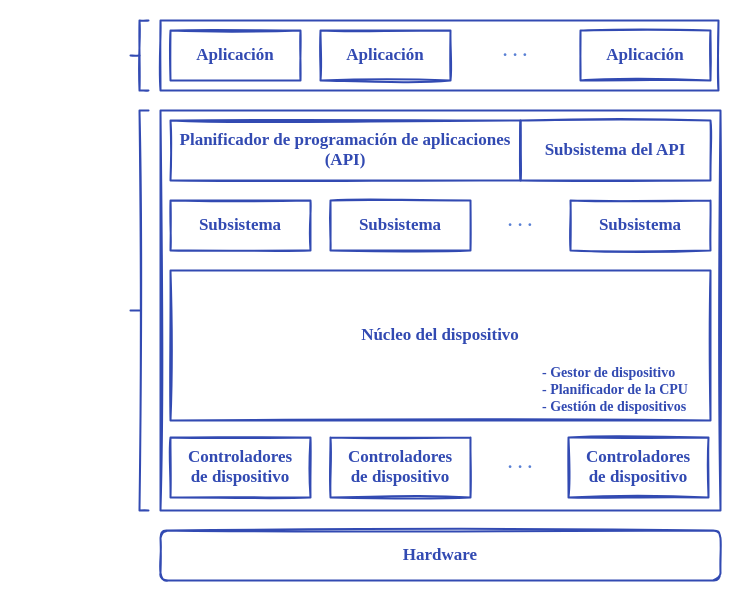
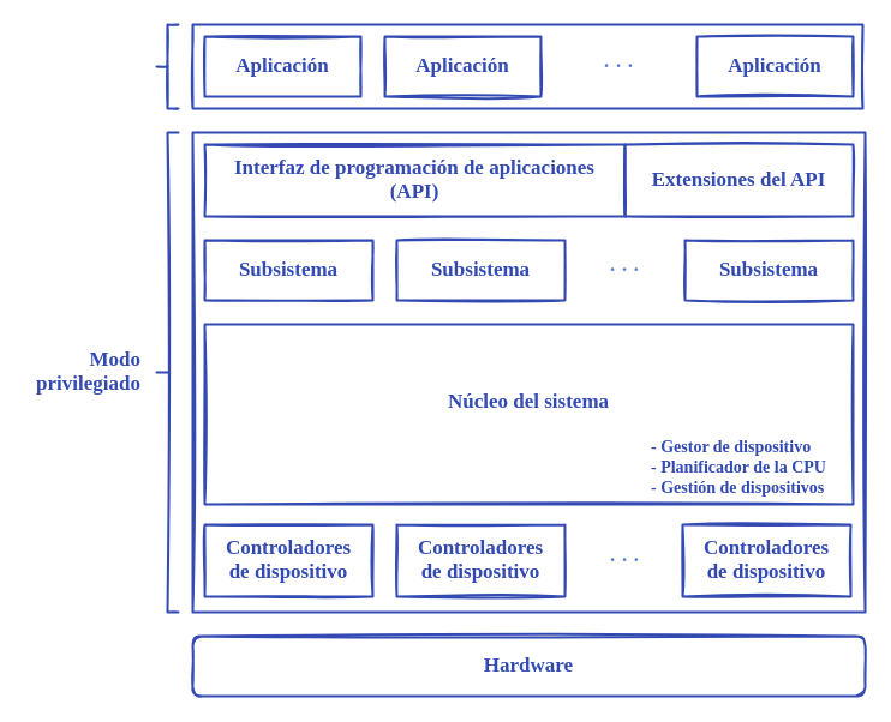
  <mxCell id="0" />
  <mxCell id="1" parent="0" />
  <mxCell id="2" value="" style="rounded=0;shadow=0;sketch=1;strokeWidth=2;fillColor=none;fontFamily=Ink Free;fontSize=17;fontColor=#5980d4;spacing=20;strokeColor=#324AB2;fontSource=https%3A%2F%2Full-esit-sistemas-operativos.github.io%2Fssoo-apuntes%2Ffonts%2FInkFree.woff;fontStyle=1;spacingBottom=5;" parent="1" vertex="1"><mxGeometry x="160" y="20" width="558" height="70" as="geometry" /></mxCell>
  <mxCell id="3" value="" style="rounded=0;shadow=0;sketch=1;strokeWidth=2;fillColor=none;fontFamily=Ink Free;fontSize=17;fontColor=#5980d4;spacing=20;strokeColor=#324AB2;fontSource=https%3A%2F%2Full-esit-sistemas-operativos.github.io%2Fssoo-apuntes%2Ffonts%2FInkFree.woff;fontStyle=1;spacingBottom=5;" parent="1" vertex="1"><mxGeometry x="160" y="110" width="560" height="400" as="geometry" /></mxCell>
  <mxCell id="4" value="Aplicación" style="rounded=0;shadow=0;sketch=1;strokeWidth=2;fillColor=none;fontFamily=Ink Free;fontSize=17;spacing=20;fontSource=https%3A%2F%2Full-esit-sistemas-operativos.github.io%2Fssoo-apuntes%2Ffonts%2FInkFree.woff;strokeColor=#324AB2;fontColor=#324AB2;fontStyle=1;spacingBottom=5;" parent="1" vertex="1"><mxGeometry x="170" y="30" width="130" height="50" as="geometry" /></mxCell>
  <mxCell id="5" value="· · ·" style="rounded=0;shadow=0;sketch=1;strokeWidth=2;fontFamily=Ink Free;fontSize=17;fontColor=#5980d4;spacing=20;fillColor=none;strokeColor=none;fontSource=https%3A%2F%2Full-esit-sistemas-operativos.github.io%2Fssoo-apuntes%2Ffonts%2FInkFree.woff;fontStyle=1;spacingBottom=5;" parent="1" vertex="1"><mxGeometry x="450" y="30" width="130" height="50" as="geometry" /></mxCell>
- <mxCell id="6" value="Planificador de programación de aplicaciones&#10;(API)" style="rounded=0;shadow=0;sketch=1;strokeWidth=2;fillColor=none;fontFamily=Ink Free;fontSize=17;spacing=20;strokeColor=#324AB2;fontColor=#324AB2;fontSource=https%3A%2F%2Full-esit-sistemas-operativos.github.io%2Fssoo-apuntes%2Ffonts%2FInkFree.woff;fontStyle=1;spacingBottom=5;" parent="1" vertex="1"><mxGeometry x="170" y="120" width="350" height="60" as="geometry" /></mxCell>
- <mxCell id="7" value="Subsistema del API" style="rounded=0;shadow=0;sketch=1;strokeWidth=2;fillColor=none;fontFamily=Ink Free;fontSize=17;spacing=20;strokeColor=#324AB2;fontColor=#324AB2;fontSource=https%3A%2F%2Full-esit-sistemas-operativos.github.io%2Fssoo-apuntes%2Ffonts%2FInkFree.woff;fontStyle=1;spacingBottom=5;" parent="1" vertex="1"><mxGeometry x="520" y="120" width="190" height="60" as="geometry" /></mxCell>
+ <mxCell id="6" value="Interfaz de programación de aplicaciones&#10;(API)" style="rounded=0;shadow=0;sketch=1;strokeWidth=2;fillColor=none;fontFamily=Ink Free;fontSize=17;spacing=20;strokeColor=#324AB2;fontColor=#324AB2;fontSource=https%3A%2F%2Full-esit-sistemas-operativos.github.io%2Fssoo-apuntes%2Ffonts%2FInkFree.woff;fontStyle=1;spacingBottom=5;" parent="1" vertex="1"><mxGeometry x="170" y="120" width="350" height="60" as="geometry" /></mxCell>
+ <mxCell id="7" value="Extensiones del API" style="rounded=0;shadow=0;sketch=1;strokeWidth=2;fillColor=none;fontFamily=Ink Free;fontSize=17;spacing=20;strokeColor=#324AB2;fontColor=#324AB2;fontSource=https%3A%2F%2Full-esit-sistemas-operativos.github.io%2Fssoo-apuntes%2Ffonts%2FInkFree.woff;fontStyle=1;spacingBottom=5;" parent="1" vertex="1"><mxGeometry x="520" y="120" width="190" height="60" as="geometry" /></mxCell>
  <mxCell id="8" value="Subsistema" style="rounded=0;shadow=0;sketch=1;strokeWidth=2;fillColor=none;fontFamily=Ink Free;fontSize=17;spacing=20;strokeColor=#324AB2;fontColor=#324AB2;fontSource=https%3A%2F%2Full-esit-sistemas-operativos.github.io%2Fssoo-apuntes%2Ffonts%2FInkFree.woff;fontStyle=1;spacingBottom=5;" parent="1" vertex="1"><mxGeometry x="170" y="200" width="140" height="50" as="geometry" /></mxCell>
  <mxCell id="9" value="· · ·" style="rounded=0;shadow=0;sketch=1;strokeWidth=2;fontFamily=Ink Free;fontSize=17;fontColor=#5980d4;spacing=20;fillColor=none;strokeColor=none;fontSource=https%3A%2F%2Full-esit-sistemas-operativos.github.io%2Fssoo-apuntes%2Ffonts%2FInkFree.woff;fontStyle=1;spacingBottom=5;" parent="1" vertex="1"><mxGeometry x="470" y="200" width="100" height="50" as="geometry" /></mxCell>
- <mxCell id="10" value="Núcleo del dispositivo&#10;" style="rounded=0;shadow=0;sketch=1;strokeWidth=2;fillColor=none;fontFamily=Ink Free;fontSize=17;spacing=20;strokeColor=#324AB2;fontColor=#324AB2;fontSource=https%3A%2F%2Full-esit-sistemas-operativos.github.io%2Fssoo-apuntes%2Ffonts%2FInkFree.woff;fontStyle=1;spacingBottom=5;" parent="1" vertex="1"><mxGeometry x="170" y="270" width="540" height="150" as="geometry" /></mxCell>
+ <mxCell id="10" value="Núcleo del sistema&#10;" style="rounded=0;shadow=0;sketch=1;strokeWidth=2;fillColor=none;fontFamily=Ink Free;fontSize=17;spacing=20;strokeColor=#324AB2;fontColor=#324AB2;fontSource=https%3A%2F%2Full-esit-sistemas-operativos.github.io%2Fssoo-apuntes%2Ffonts%2FInkFree.woff;fontStyle=1;spacingBottom=5;" parent="1" vertex="1"><mxGeometry x="170" y="270" width="540" height="150" as="geometry" /></mxCell>
  <mxCell id="11" value="Controladores&#10;de dispositivo" style="rounded=0;shadow=0;sketch=1;strokeWidth=2;fillColor=none;fontFamily=Ink Free;fontSize=17;spacing=20;strokeColor=#324AB2;fontColor=#324AB2;fontSource=https%3A%2F%2Full-esit-sistemas-operativos.github.io%2Fssoo-apuntes%2Ffonts%2FInkFree.woff;fontStyle=1;spacingBottom=5;" parent="1" vertex="1"><mxGeometry x="170" y="437" width="140" height="60" as="geometry" /></mxCell>
  <mxCell id="12" value="Controladores&#10;de dispositivo" style="rounded=0;shadow=0;sketch=1;strokeWidth=2;fillColor=none;fontFamily=Ink Free;fontSize=17;spacing=20;strokeColor=#324AB2;fontColor=#324AB2;fontSource=https%3A%2F%2Full-esit-sistemas-operativos.github.io%2Fssoo-apuntes%2Ffonts%2FInkFree.woff;fontStyle=1;spacingBottom=5;" parent="1" vertex="1"><mxGeometry x="330" y="437" width="140" height="60" as="geometry" /></mxCell>
  <mxCell id="13" value="Controladores&#10;de dispositivo" style="rounded=0;shadow=0;sketch=1;strokeWidth=2;fillColor=none;fontFamily=Ink Free;fontSize=17;spacing=20;strokeColor=#324AB2;fontColor=#324AB2;fontSource=https%3A%2F%2Full-esit-sistemas-operativos.github.io%2Fssoo-apuntes%2Ffonts%2FInkFree.woff;fontStyle=1;spacingBottom=5;" parent="1" vertex="1"><mxGeometry x="568" y="437" width="140" height="60" as="geometry" /></mxCell>
  <mxCell id="14" value="· · ·" style="rounded=0;shadow=0;sketch=1;strokeWidth=2;fontFamily=Ink Free;fontSize=17;fontColor=#5980d4;spacing=20;fillColor=none;strokeColor=none;fontSource=https%3A%2F%2Full-esit-sistemas-operativos.github.io%2Fssoo-apuntes%2Ffonts%2FInkFree.woff;fontStyle=1;spacingBottom=5;" parent="1" vertex="1"><mxGeometry x="470" y="437" width="100" height="60" as="geometry" /></mxCell>
  <mxCell id="15" value="Hardware" style="shadow=0;sketch=1;strokeWidth=2;fillColor=none;fontFamily=Ink Free;fontSize=17;spacing=20;strokeColor=#324AB2;fontColor=#324AB2;fontSource=https%3A%2F%2Full-esit-sistemas-operativos.github.io%2Fssoo-apuntes%2Ffonts%2FInkFree.woff;fontStyle=1;spacingBottom=5;rounded=1;" parent="1" vertex="1"><mxGeometry x="160" y="530" width="560" height="50" as="geometry" /></mxCell>
  <mxCell id="16" value="" style="strokeWidth=2;shape=mxgraph.flowchart.annotation_2;align=left;labelPosition=right;pointerEvents=1;fontColor=#000000;sketch=1;strokeColor=#324AB2;fontFamily=Ink Free;fontSource=https%3A%2F%2Full-esit-sistemas-operativos.github.io%2Fssoo-apuntes%2Ffonts%2FInkFree.woff;fontStyle=1;spacingBottom=5;" parent="1" vertex="1"><mxGeometry x="130" y="20" width="18" height="70" as="geometry" /></mxCell>
  <mxCell id="17" value="" style="strokeWidth=2;shape=mxgraph.flowchart.annotation_2;align=left;labelPosition=right;pointerEvents=1;fontColor=#000000;sketch=1;strokeColor=#324AB2;fontFamily=Ink Free;fontSource=https%3A%2F%2Full-esit-sistemas-operativos.github.io%2Fssoo-apuntes%2Ffonts%2FInkFree.woff;fontStyle=1;spacingBottom=5;" parent="1" vertex="1"><mxGeometry x="130" y="110" width="18" height="400" as="geometry" /></mxCell>
+ <mxCell id="18" value="Modo&#10;privilegiado" style="text;align=right;verticalAlign=middle;rounded=0;shadow=0;sketch=1;fontFamily=Ink Free;fontSize=17;fontStyle=1;fontColor=#324AB2;fontSource=https%3A%2F%2Full-esit-sistemas-operativos.github.io%2Fssoo-apuntes%2Ffonts%2FInkFree.woff;spacingBottom=5;" parent="1" vertex="1"><mxGeometry x="20" y="290" width="99" height="40" as="geometry" /></mxCell>
  <mxCell id="19" value="- Gestor de dispositivo&#10;- Planificador de la CPU&#10;- Gestión de dispositivos" style="text;align=left;verticalAlign=middle;rounded=0;shadow=0;sketch=1;fontFamily=Ink Free;fontSize=14;fontStyle=1;fontColor=#324AB2;fontSource=https%3A%2F%2Full-esit-sistemas-operativos.github.io%2Fssoo-apuntes%2Ffonts%2FInkFree.woff;spacingBottom=5;" parent="1" vertex="1"><mxGeometry x="540" y="360" width="170" height="60" as="geometry" /></mxCell>
  <mxCell id="20" value="Subsistema" style="rounded=0;shadow=0;sketch=1;strokeWidth=2;fillColor=none;fontFamily=Ink Free;fontSize=17;spacing=20;strokeColor=#324AB2;fontColor=#324AB2;fontSource=https%3A%2F%2Full-esit-sistemas-operativos.github.io%2Fssoo-apuntes%2Ffonts%2FInkFree.woff;fontStyle=1;spacingBottom=5;" parent="1" vertex="1"><mxGeometry x="330" y="200" width="140" height="50" as="geometry" /></mxCell>
  <mxCell id="21" value="Subsistema" style="rounded=0;shadow=0;sketch=1;strokeWidth=2;fillColor=none;fontFamily=Ink Free;fontSize=17;spacing=20;strokeColor=#324AB2;fontColor=#324AB2;fontSource=https%3A%2F%2Full-esit-sistemas-operativos.github.io%2Fssoo-apuntes%2Ffonts%2FInkFree.woff;fontStyle=1;spacingBottom=5;" parent="1" vertex="1"><mxGeometry x="570" y="200" width="140" height="50" as="geometry" /></mxCell>
  <mxCell id="22" value="Aplicación" style="rounded=0;shadow=0;sketch=1;strokeWidth=2;fillColor=none;fontFamily=Ink Free;fontSize=17;spacing=20;strokeColor=#324AB2;fontColor=#324AB2;fontSource=https%3A%2F%2Full-esit-sistemas-operativos.github.io%2Fssoo-apuntes%2Ffonts%2FInkFree.woff;fontStyle=1;spacingBottom=5;" parent="1" vertex="1"><mxGeometry x="320" y="30" width="130" height="50" as="geometry" /></mxCell>
  <mxCell id="23" value="Aplicación" style="rounded=0;shadow=0;sketch=1;strokeWidth=2;fillColor=none;fontFamily=Ink Free;fontSize=17;spacing=20;strokeColor=#324AB2;fontColor=#324AB2;fontSource=https%3A%2F%2Full-esit-sistemas-operativos.github.io%2Fssoo-apuntes%2Ffonts%2FInkFree.woff;fontStyle=1;spacingBottom=5;" parent="1" vertex="1"><mxGeometry x="580" y="30" width="130" height="50" as="geometry" /></mxCell>
